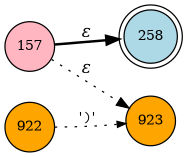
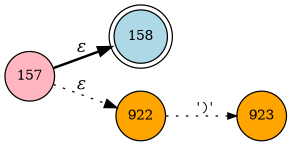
  digraph {
    rankdir=LR
    node [fillcolor=orange fixedsize=true fontsize=11 shape=circle style=filled peripheries=1]
    edge [fontname="Times-Italic" style=dotted]
-   n1 [fillcolor=lightblue label=258 shape=doublecircle width=.6 peripheries=""]
+   n1 [fillcolor=lightblue label=158 shape=doublecircle width=.6 peripheries=""]
    n2 [label=922 width=.55]
    n3 [label=923 width=.55]
    n4 [fillcolor=lightpink label=157 width=.55]
    n2 -> n3 [arrowhead=normal arrowsize=.7 fontname=Courier fontsize=11 label="')'"]
    n4 -> n1 [label="&epsilon;" style=bold]
-   n4 -> n3 [label="&epsilon;"]
+   n4 -> n2 [label="&epsilon;"]
  }
